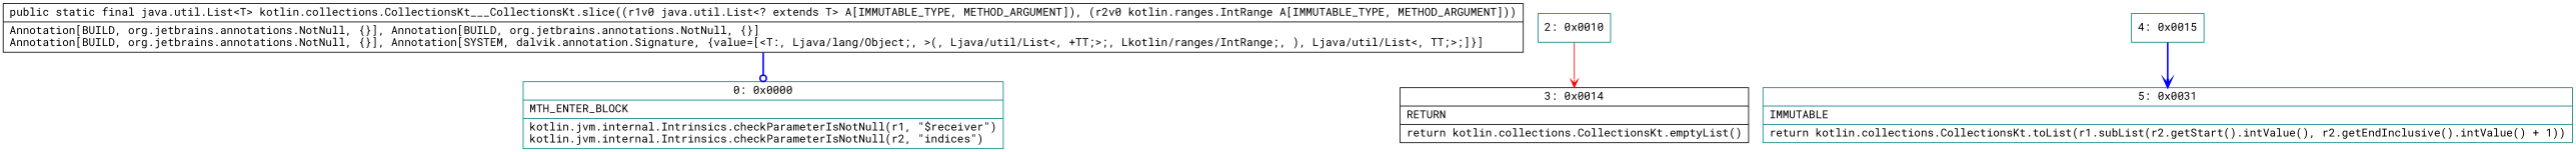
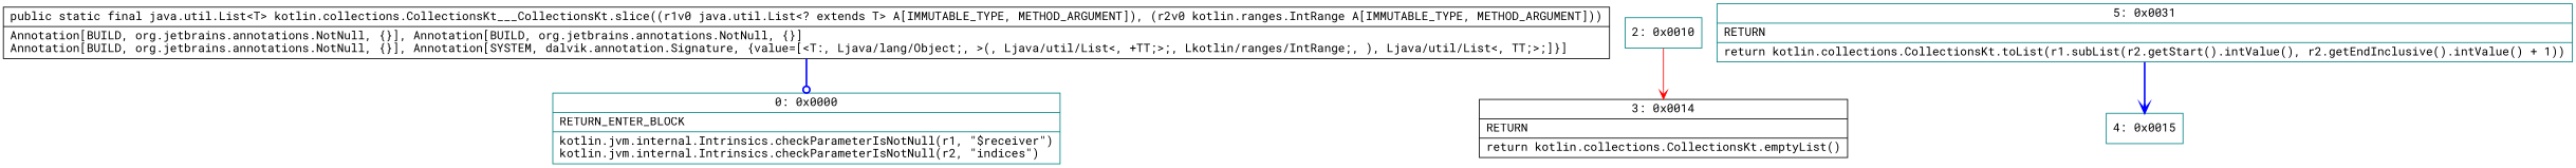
  digraph {
    fontname="Roboto Mono"
    node [color=teal fontname="Roboto Mono" shape=record]
    edge [arrowhead=vee color=blue fontname="Roboto Mono" style=bold]
-   n1 [label="{0\:\ 0x0000|MTH_ENTER_BLOCK\l|kotlin.jvm.internal.Intrinsics.checkParameterIsNotNull(r1, \"$receiver\")\lkotlin.jvm.internal.Intrinsics.checkParameterIsNotNull(r2, \"indices\")\l}"]
+   n1 [label="{0\:\ 0x0000|RETURN_ENTER_BLOCK\l|kotlin.jvm.internal.Intrinsics.checkParameterIsNotNull(r1, \"$receiver\")\lkotlin.jvm.internal.Intrinsics.checkParameterIsNotNull(r2, \"indices\")\l}"]
    n2 [label="{2\:\ 0x0010}"]
    n3 [color=black label="{3\:\ 0x0014|RETURN\l|return kotlin.collections.CollectionsKt.emptyList()\l}"]
    n4 [label="{4\:\ 0x0015}"]
-   n5 [label="{5\:\ 0x0031|IMMUTABLE\l|return kotlin.collections.CollectionsKt.toList(r1.subList(r2.getStart().intValue(), r2.getEndInclusive().intValue() + 1))\l}"]
+   n5 [label="{5\:\ 0x0031|RETURN\l|return kotlin.collections.CollectionsKt.toList(r1.subList(r2.getStart().intValue(), r2.getEndInclusive().intValue() + 1))\l}"]
    n6 [color=black label="{public static final java.util.List\<T\> kotlin.collections.CollectionsKt___CollectionsKt.slice((r1v0 java.util.List\<? extends T\> A[IMMUTABLE_TYPE, METHOD_ARGUMENT]), (r2v0 kotlin.ranges.IntRange A[IMMUTABLE_TYPE, METHOD_ARGUMENT]))  | Annotation[BUILD, org.jetbrains.annotations.NotNull, \{\}], Annotation[BUILD, org.jetbrains.annotations.NotNull, \{\}]\lAnnotation[BUILD, org.jetbrains.annotations.NotNull, \{\}], Annotation[SYSTEM, dalvik.annotation.Signature, \{value=[\<T:, Ljava\/lang\/Object;, \>(, Ljava\/util\/List\<, +TT;\>;, Lkotlin\/ranges\/IntRange;, ), Ljava\/util\/List\<, TT;\>;]\}]\l}"]
    n2 -> n3 [color=red style=solid]
-   n4 -> n5
+   n5 -> n4
    n6 -> n1 [arrowhead=odot]
  }
